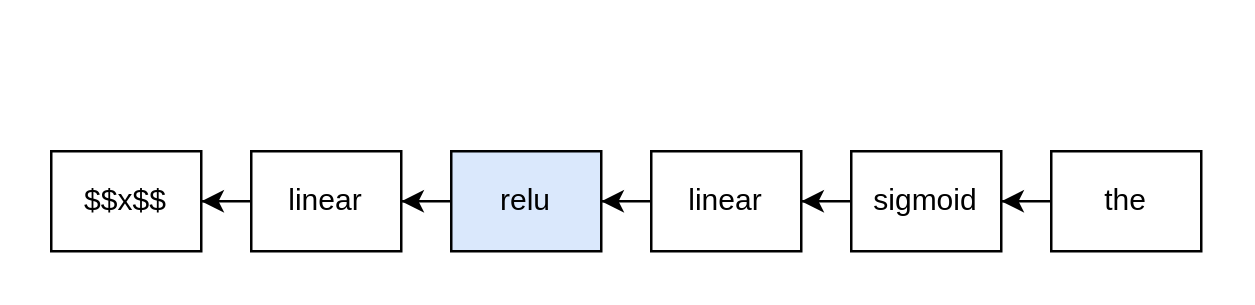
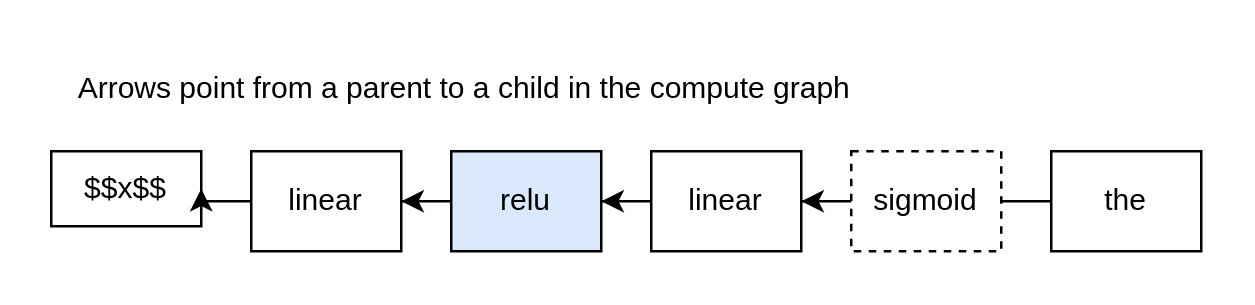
  <mxCell id="0" />
  <mxCell id="1" parent="0" />
- <mxCell id="2" value="$$x$$" style="rounded=0;whiteSpace=wrap;html=1;" vertex="1" parent="1"><mxGeometry x="20" y="60" width="60" height="40" as="geometry" /></mxCell>
+ <mxCell id="2" value="$$x$$" style="rounded=0;whiteSpace=wrap;html=1;" vertex="1" parent="1"><mxGeometry x="20" y="60" width="60" height="30" as="geometry" /></mxCell>
  <mxCell id="3" value="" style="edgeStyle=orthogonalEdgeStyle;rounded=0;orthogonalLoop=1;jettySize=auto;html=1;" edge="1" parent="1" source="4" target="2"><mxGeometry relative="1" as="geometry" /></mxCell>
  <mxCell id="4" value="linear" style="rounded=0;whiteSpace=wrap;html=1;" vertex="1" parent="1"><mxGeometry x="100" y="60" width="60" height="40" as="geometry" /></mxCell>
  <mxCell id="5" value="" style="edgeStyle=orthogonalEdgeStyle;rounded=0;orthogonalLoop=1;jettySize=auto;html=1;" edge="1" parent="1" source="6" target="4"><mxGeometry relative="1" as="geometry" /></mxCell>
  <mxCell id="6" value="relu" style="rounded=0;whiteSpace=wrap;html=1;fillColor=#dae8fc;" vertex="1" parent="1"><mxGeometry x="180" y="60" width="60" height="40" as="geometry" /></mxCell>
  <mxCell id="7" value="" style="edgeStyle=orthogonalEdgeStyle;rounded=0;orthogonalLoop=1;jettySize=auto;html=1;" edge="1" parent="1" source="8" target="6"><mxGeometry relative="1" as="geometry" /></mxCell>
  <mxCell id="8" value="linear" style="rounded=0;whiteSpace=wrap;html=1;" vertex="1" parent="1"><mxGeometry x="260" y="60" width="60" height="40" as="geometry" /></mxCell>
  <mxCell id="9" value="" style="edgeStyle=orthogonalEdgeStyle;rounded=0;orthogonalLoop=1;jettySize=auto;html=1;" edge="1" parent="1" source="10" target="8"><mxGeometry relative="1" as="geometry" /></mxCell>
- <mxCell id="10" value="sigmoid" style="rounded=0;whiteSpace=wrap;html=1;" vertex="1" parent="1"><mxGeometry x="340" y="60" width="60" height="40" as="geometry" /></mxCell>
- <mxCell id="11" value="" style="edgeStyle=orthogonalEdgeStyle;rounded=0;orthogonalLoop=1;jettySize=auto;html=1;" edge="1" parent="1" source="12" target="10"><mxGeometry relative="1" as="geometry" /></mxCell>
+ <mxCell id="10" value="sigmoid" style="rounded=0;whiteSpace=wrap;html=1;dashed=1;" vertex="1" parent="1"><mxGeometry x="340" y="60" width="60" height="40" as="geometry" /></mxCell>
+ <mxCell id="11" value="" style="edgeStyle=orthogonalEdgeStyle;rounded=0;orthogonalLoop=1;jettySize=auto;html=1;endArrow=none;" edge="1" parent="1" source="12" target="10"><mxGeometry relative="1" as="geometry" /></mxCell>
  <mxCell id="12" value="the" style="rounded=0;whiteSpace=wrap;html=1;" vertex="1" parent="1"><mxGeometry x="420" y="60" width="60" height="40" as="geometry" /></mxCell>
+ <mxCell id="13" value="Arrows point from a parent to a child in the compute graph" style="text;html=1;align=center;verticalAlign=middle;resizable=0;points=[];autosize=1;strokeColor=none;fillColor=none;" vertex="1" parent="1"><mxGeometry x="20" y="20" width="330" height="30" as="geometry" /></mxCell>
